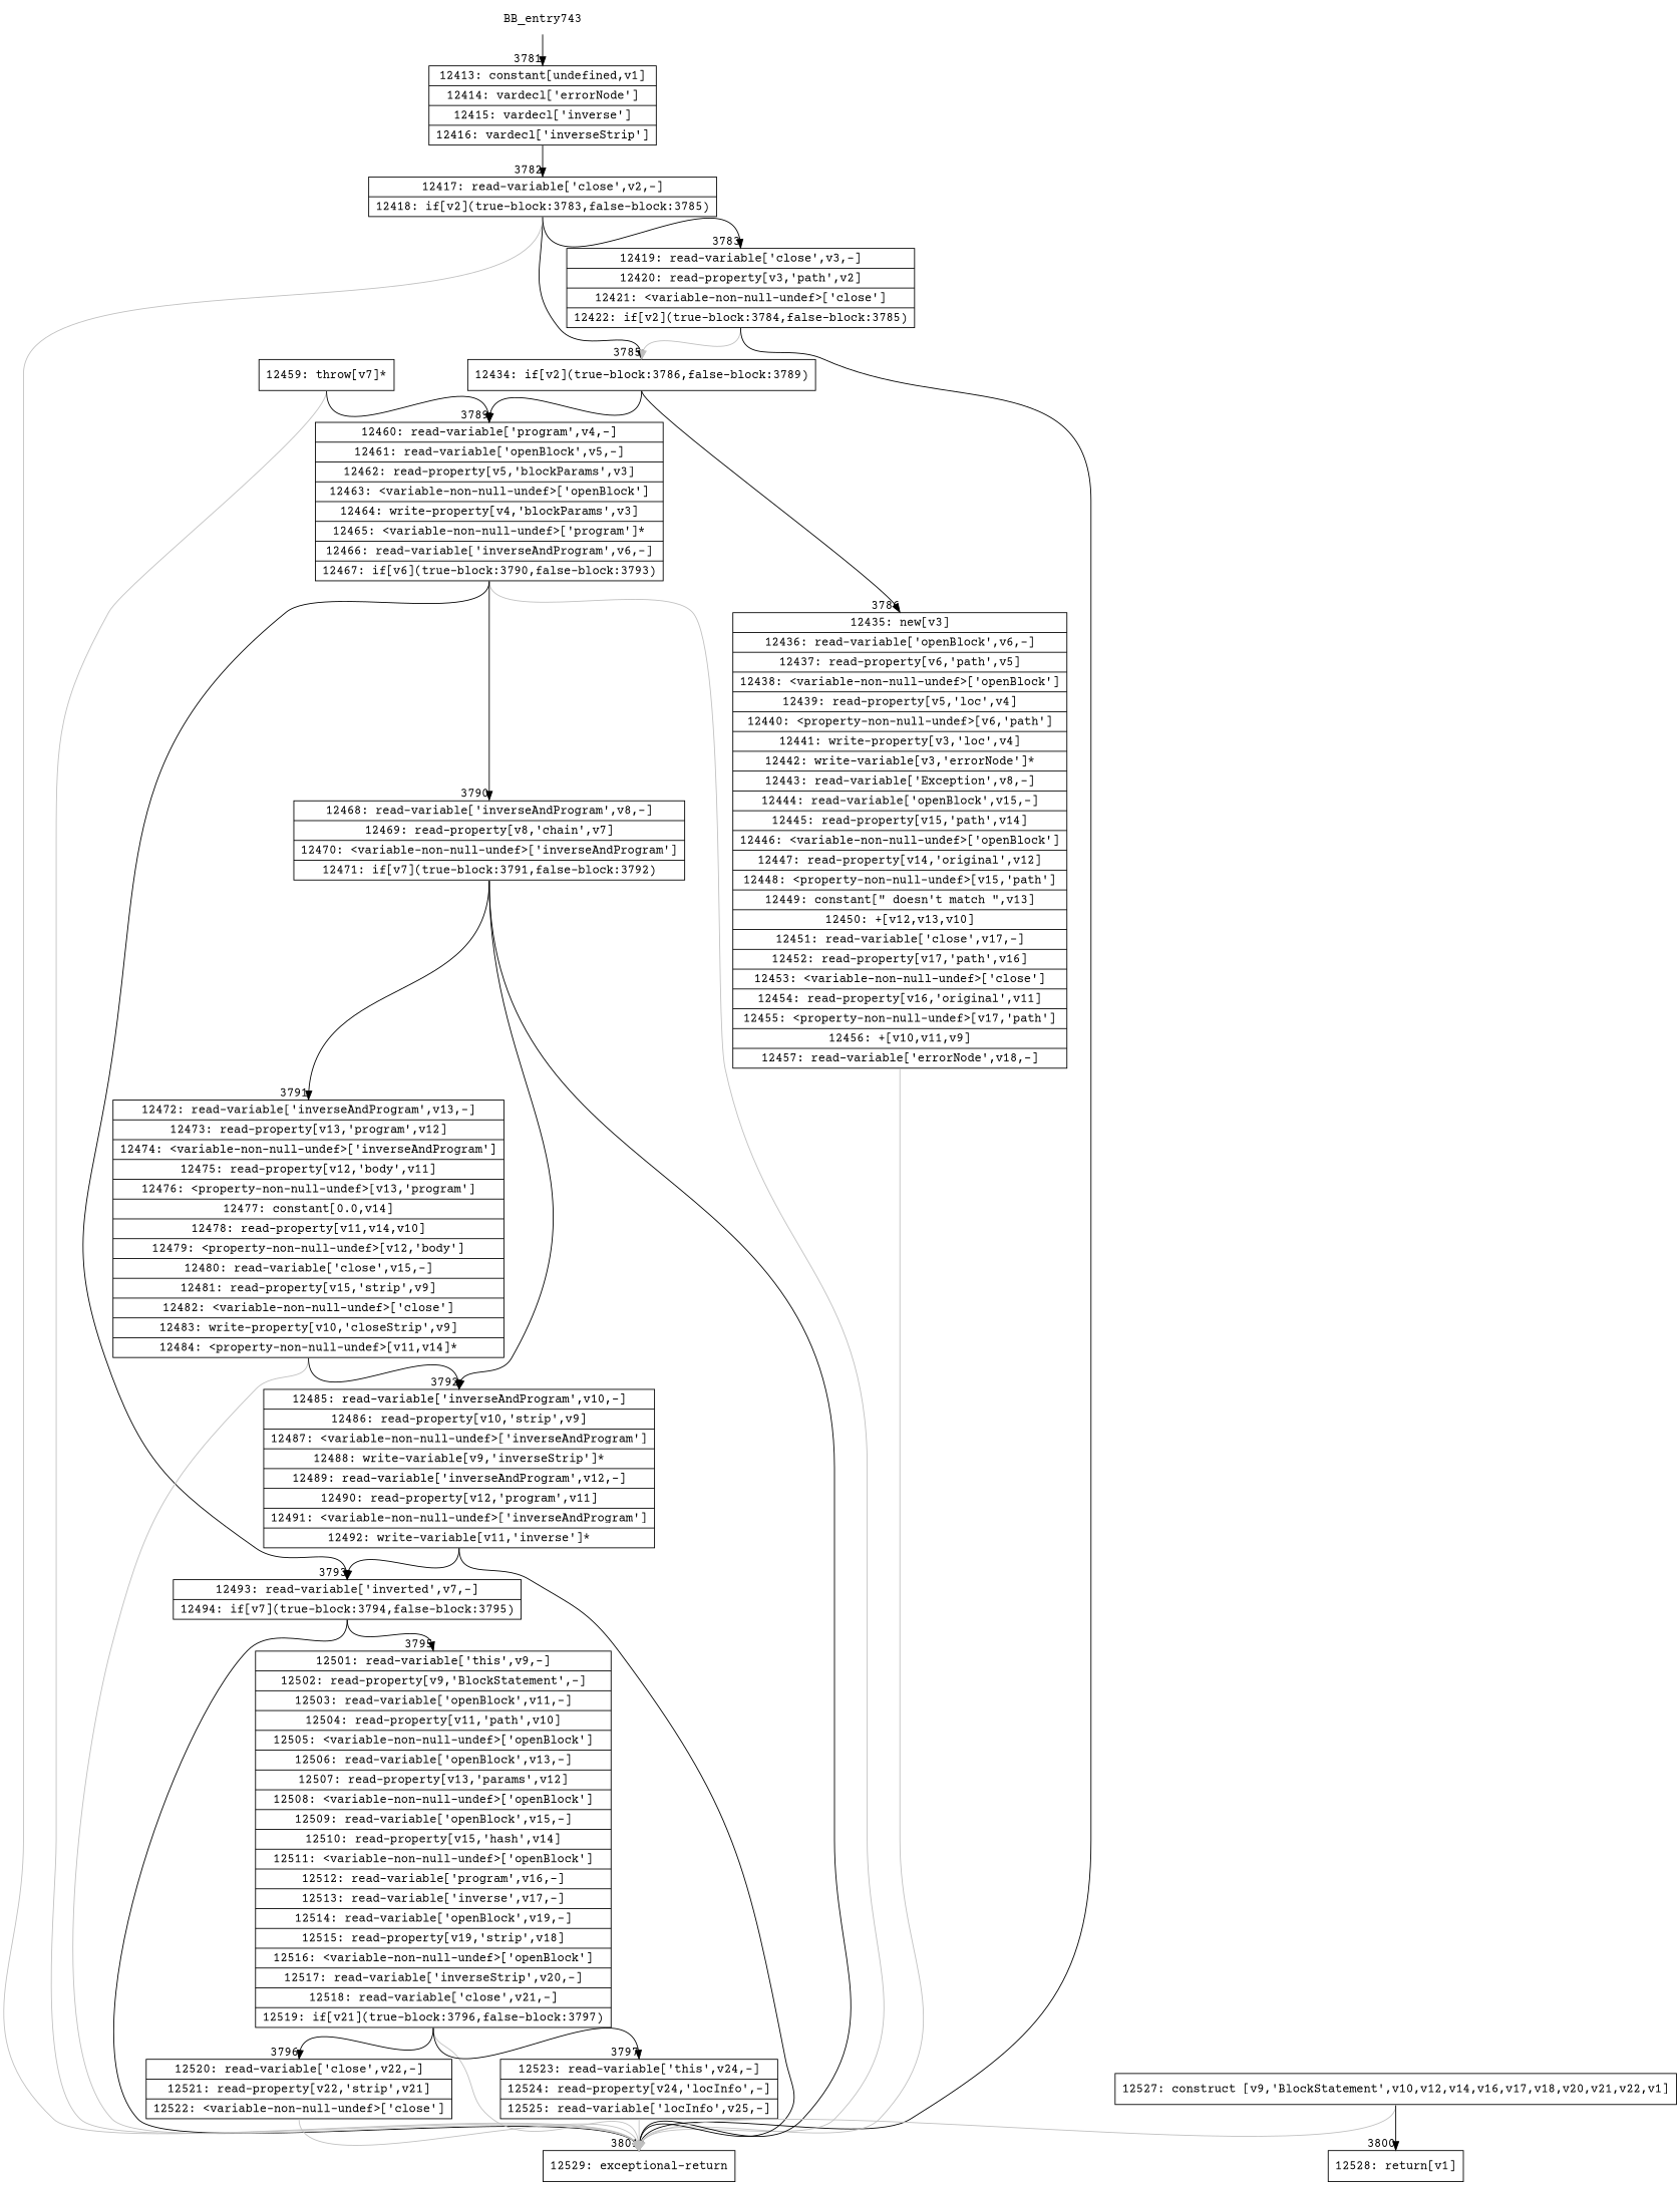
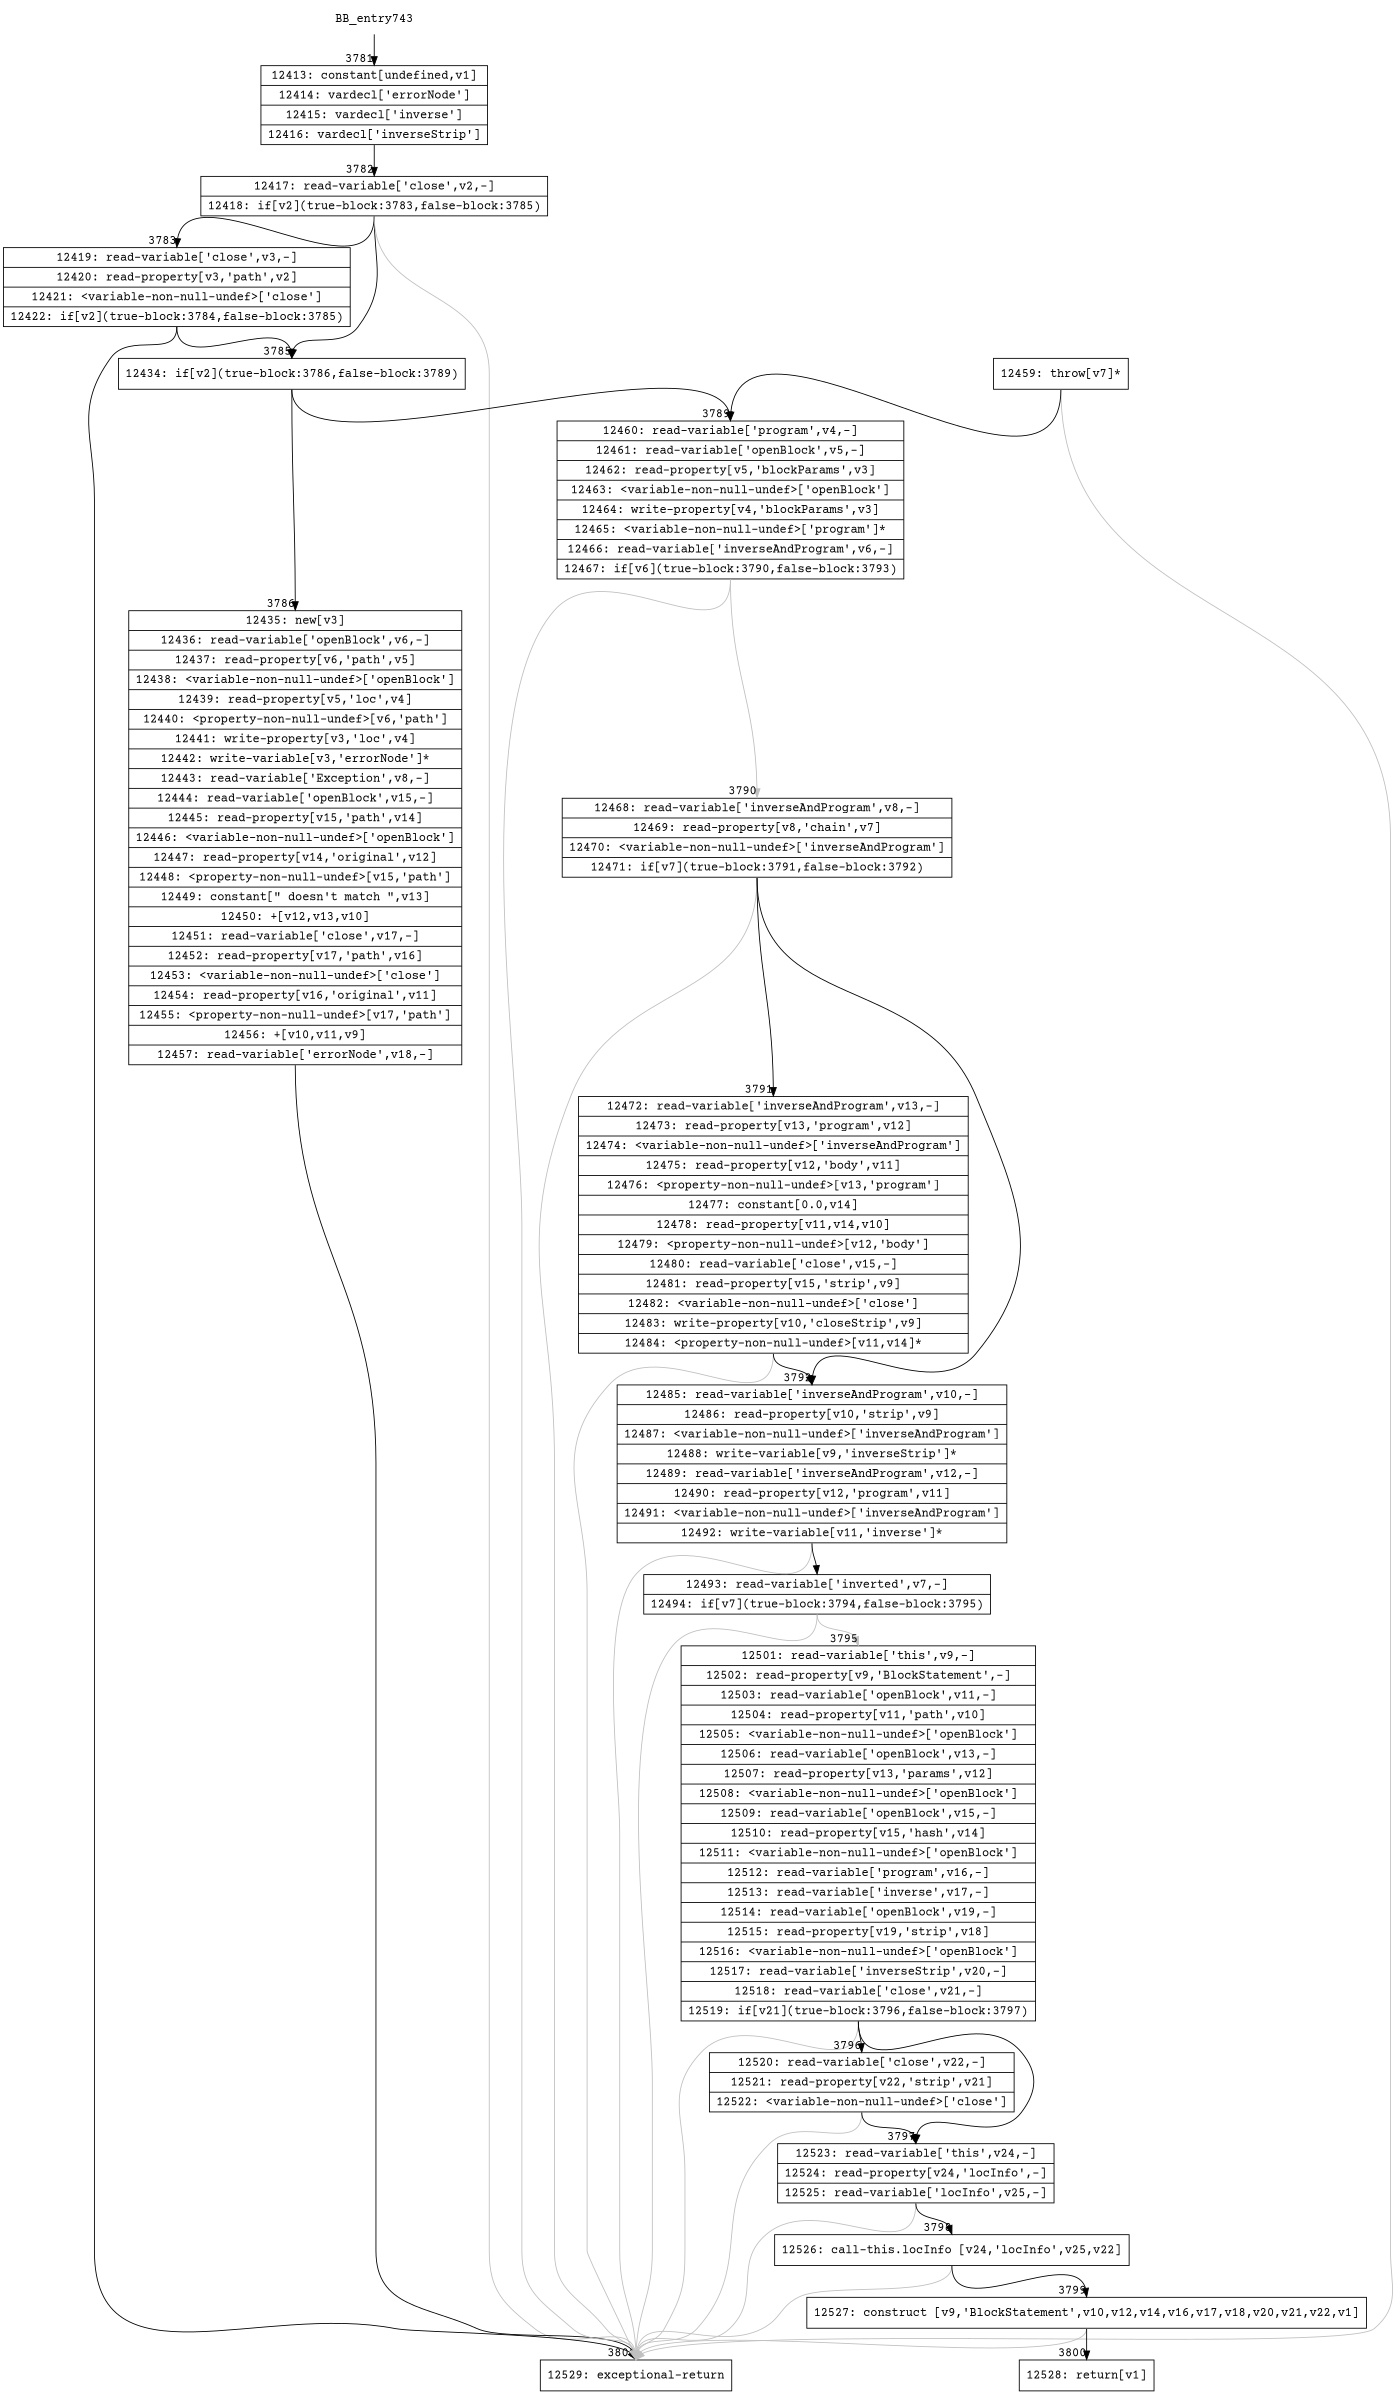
  digraph {
    fontname="Courier Prime"
    rankdir=TD
    node [fontname="Courier Prime" shape=record]
    edge [fontname="Courier Prime" headport=n tailport=s]
    n1 [label=BB_entry743 shape=none]
    n2 [label="{12413: constant[undefined,v1]|12414: vardecl['errorNode']|12415: vardecl['inverse']|12416: vardecl['inverseStrip']}"]
    n3 [label="{12417: read-variable['close',v2,-]|12418: if[v2](true-block:3783,false-block:3785)}"]
    n4 [label="{12434: if[v2](true-block:3786,false-block:3789)}"]
    n5 [label="{12419: read-variable['close',v3,-]|12420: read-property[v3,'path',v2]|12421: \<variable-non-null-undef\>['close']|12422: if[v2](true-block:3784,false-block:3785)}"]
    n6 [label="{12529: exceptional-return}"]
    n7 [label="{12435: new[v3]|12436: read-variable['openBlock',v6,-]|12437: read-property[v6,'path',v5]|12438: \<variable-non-null-undef\>['openBlock']|12439: read-property[v5,'loc',v4]|12440: \<property-non-null-undef\>[v6,'path']|12441: write-property[v3,'loc',v4]|12442: write-variable[v3,'errorNode']*|12443: read-variable['Exception',v8,-]|12444: read-variable['openBlock',v15,-]|12445: read-property[v15,'path',v14]|12446: \<variable-non-null-undef\>['openBlock']|12447: read-property[v14,'original',v12]|12448: \<property-non-null-undef\>[v15,'path']|12449: constant[\" doesn't match \",v13]|12450: +[v12,v13,v10]|12451: read-variable['close',v17,-]|12452: read-property[v17,'path',v16]|12453: \<variable-non-null-undef\>['close']|12454: read-property[v16,'original',v11]|12455: \<property-non-null-undef\>[v17,'path']|12456: +[v10,v11,v9]|12457: read-variable['errorNode',v18,-]}"]
    n8 [label="{12460: read-variable['program',v4,-]|12461: read-variable['openBlock',v5,-]|12462: read-property[v5,'blockParams',v3]|12463: \<variable-non-null-undef\>['openBlock']|12464: write-property[v4,'blockParams',v3]|12465: \<variable-non-null-undef\>['program']*|12466: read-variable['inverseAndProgram',v6,-]|12467: if[v6](true-block:3790,false-block:3793)}"]
    n9 [label="{12468: read-variable['inverseAndProgram',v8,-]|12469: read-property[v8,'chain',v7]|12470: \<variable-non-null-undef\>['inverseAndProgram']|12471: if[v7](true-block:3791,false-block:3792)}"]
    n10 [label="{12493: read-variable['inverted',v7,-]|12494: if[v7](true-block:3794,false-block:3795)}"]
    n11 [label="{12472: read-variable['inverseAndProgram',v13,-]|12473: read-property[v13,'program',v12]|12474: \<variable-non-null-undef\>['inverseAndProgram']|12475: read-property[v12,'body',v11]|12476: \<property-non-null-undef\>[v13,'program']|12477: constant[0.0,v14]|12478: read-property[v11,v14,v10]|12479: \<property-non-null-undef\>[v12,'body']|12480: read-variable['close',v15,-]|12481: read-property[v15,'strip',v9]|12482: \<variable-non-null-undef\>['close']|12483: write-property[v10,'closeStrip',v9]|12484: \<property-non-null-undef\>[v11,v14]*}"]
    n12 [label="{12485: read-variable['inverseAndProgram',v10,-]|12486: read-property[v10,'strip',v9]|12487: \<variable-non-null-undef\>['inverseAndProgram']|12488: write-variable[v9,'inverseStrip']*|12489: read-variable['inverseAndProgram',v12,-]|12490: read-property[v12,'program',v11]|12491: \<variable-non-null-undef\>['inverseAndProgram']|12492: write-variable[v11,'inverse']*}"]
    n13 [label="{12501: read-variable['this',v9,-]|12502: read-property[v9,'BlockStatement',-]|12503: read-variable['openBlock',v11,-]|12504: read-property[v11,'path',v10]|12505: \<variable-non-null-undef\>['openBlock']|12506: read-variable['openBlock',v13,-]|12507: read-property[v13,'params',v12]|12508: \<variable-non-null-undef\>['openBlock']|12509: read-variable['openBlock',v15,-]|12510: read-property[v15,'hash',v14]|12511: \<variable-non-null-undef\>['openBlock']|12512: read-variable['program',v16,-]|12513: read-variable['inverse',v17,-]|12514: read-variable['openBlock',v19,-]|12515: read-property[v19,'strip',v18]|12516: \<variable-non-null-undef\>['openBlock']|12517: read-variable['inverseStrip',v20,-]|12518: read-variable['close',v21,-]|12519: if[v21](true-block:3796,false-block:3797)}"]
    n14 [label="{12459: throw[v7]*}"]
    n15 [label="{12523: read-variable['this',v24,-]|12524: read-property[v24,'locInfo',-]|12525: read-variable['locInfo',v25,-]}"]
    n16 [label="{12520: read-variable['close',v22,-]|12521: read-property[v22,'strip',v21]|12522: \<variable-non-null-undef\>['close']}"]
+   n17 [label="{12526: call-this.locInfo [v24,'locInfo',v25,v22]}"]
    n18 [label="{12527: construct [v9,'BlockStatement',v10,v12,v14,v16,v17,v18,v20,v21,v22,v1]}"]
    n19 [label="{12528: return[v1]}"]
    n1 -> n2 [headlabel="    3781"]
    n2 -> n3 [headlabel="      3782"]
    n3 -> n4 [headlabel="      3785"]
    n3 -> n5 [headlabel="      3783"]
    n3 -> n6 [color=gray headlabel="      3801"]
    n4 -> n7 [headlabel="      3786"]
    n4 -> n8 [headlabel="      3789"]
-   n5 -> n4 [color=gray]
+   n5 -> n4
    n5 -> n6 [color=black]
-   n7 -> n6 [color=gray]
+   n7 -> n6 [color=black]
    n8 -> n6 [color=gray]
-   n8 -> n9 [headlabel="      3790"]
-   n8 -> n10 [headlabel="      3793"]
-   n9 -> n6 [color=black]
+   n8 -> n9 [headlabel="      3790" color=gray]
+   n9 -> n6 [color=gray]
    n9 -> n11 [headlabel="      3791"]
    n9 -> n12 [headlabel="      3792"]
-   n10 -> n6 [color=black]
-   n10 -> n13 [headlabel="      3795"]
+   n10 -> n6 [color=gray]
+   n10 -> n13 [headlabel="      3795" color=gray]
    n11 -> n6 [color=gray]
    n11 -> n12
-   n12 -> n6 [color=black]
+   n12 -> n6 [color=gray]
    n12 -> n10
    n13 -> n6 [color=gray]
    n13 -> n15 [headlabel="      3797"]
    n13 -> n16 [headlabel="      3796"]
    n14 -> n6 [color=gray]
    n14 -> n8
    n15 -> n6 [color=gray]
+   n15 -> n17 [headlabel="      3798"]
    n16 -> n6 [color=gray]
+   n16 -> n15
+   n17 -> n6 [color=gray]
+   n17 -> n18 [headlabel="      3799"]
    n18 -> n6 [color=gray]
    n18 -> n19 [headlabel="      3800"]
  }
